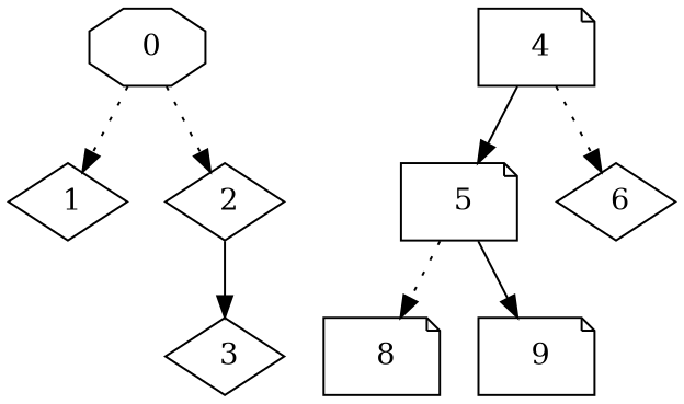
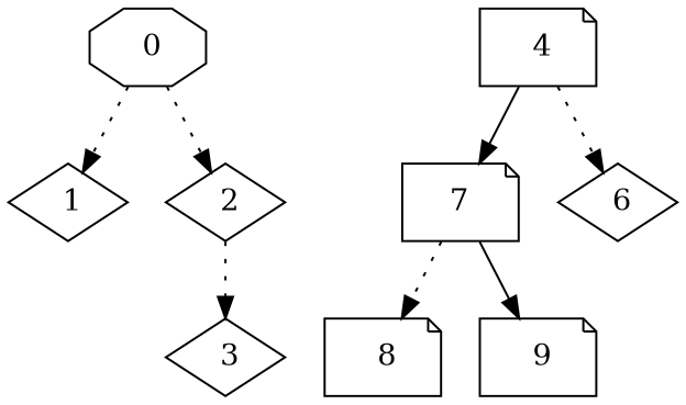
  digraph {
    node [shape=diamond]
    edge [style=dotted]
    " 0" [shape=octagon]
    " 1"
    " 2"
    " 3"
    " 4" [shape=note]
-   " 5" [shape=note]
+   " 5" [shape=note label=7]
    " 6"
    " 8" [shape=note]
    " 9" [shape=note]
    " 0" -> " 1"
    " 0" -> " 2"
-   " 2" -> " 3" [style=solid]
+   " 2" -> " 3"
    " 4" -> " 5" [style=solid]
    " 4" -> " 6"
    " 5" -> " 8"
    " 5" -> " 9" [style=solid]
  }
